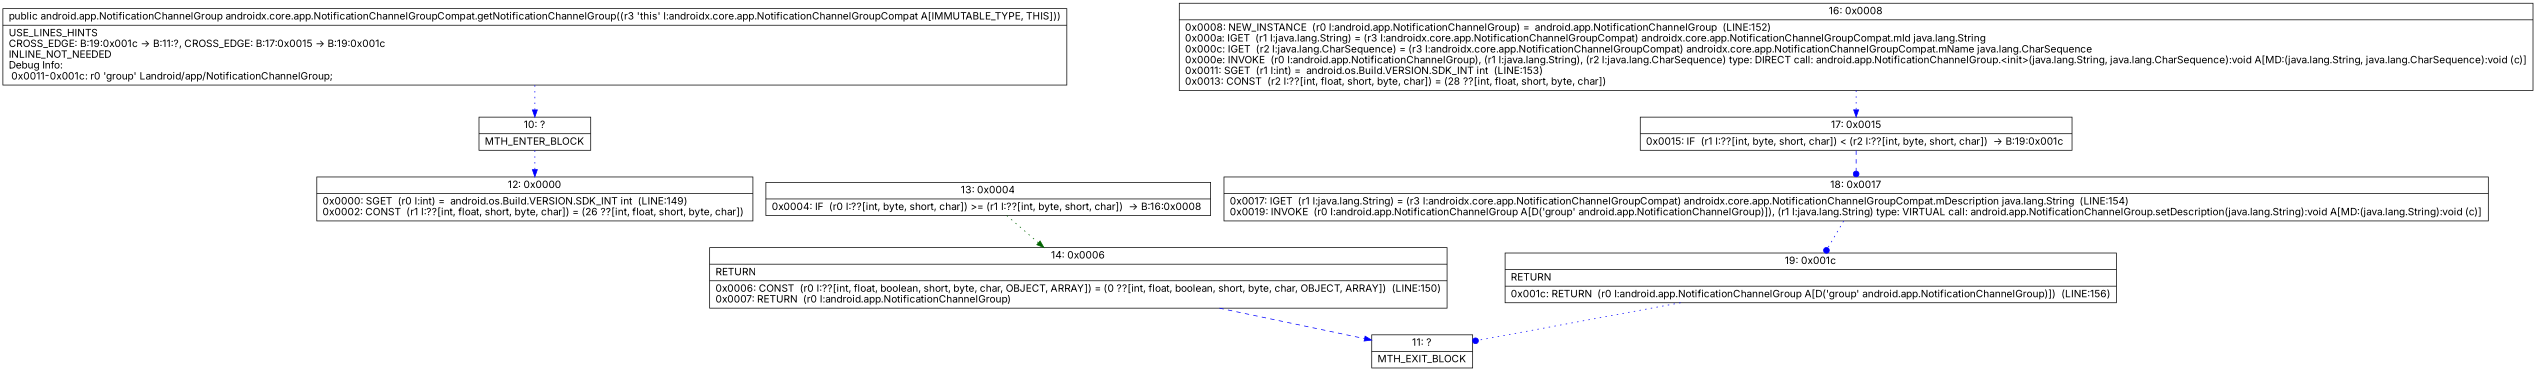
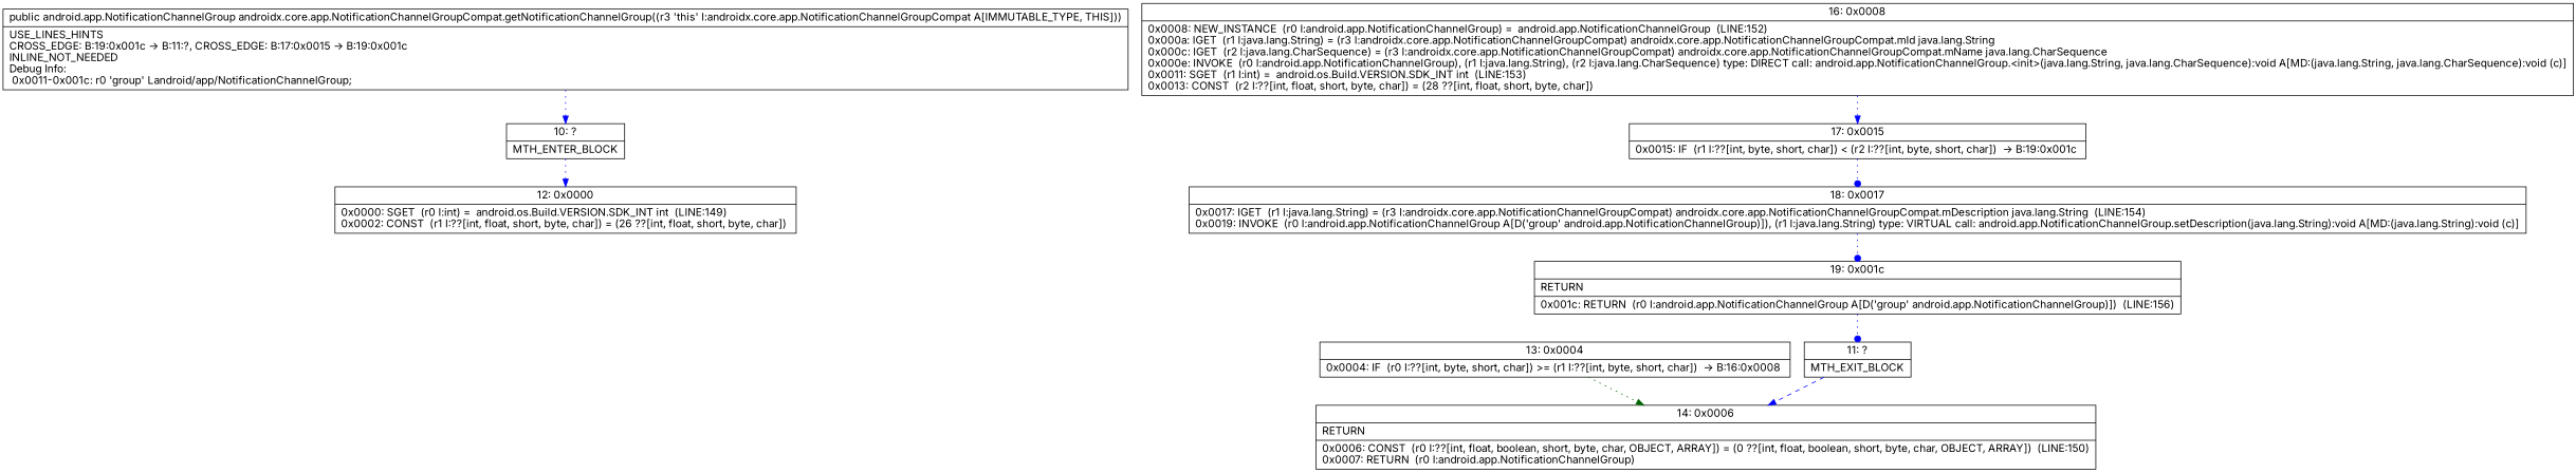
  digraph {
    fontname=Inter
    node [fontname=Inter shape=record]
    edge [arrowhead=normal color=blue fontname=Inter style=dotted]
    n1 [label="{10\:\ ?|MTH_ENTER_BLOCK\l}"]
    n2 [label="{12\:\ 0x0000|0x0000: SGET  (r0 I:int) =  android.os.Build.VERSION.SDK_INT int  (LINE:149)\l0x0002: CONST  (r1 I:??[int, float, short, byte, char]) = (26 ??[int, float, short, byte, char]) \l}"]
    n3 [label="{13\:\ 0x0004|0x0004: IF  (r0 I:??[int, byte, short, char]) \>= (r1 I:??[int, byte, short, char])  \-\> B:16:0x0008 \l}"]
    n4 [label="{14\:\ 0x0006|RETURN\l|0x0006: CONST  (r0 I:??[int, float, boolean, short, byte, char, OBJECT, ARRAY]) = (0 ??[int, float, boolean, short, byte, char, OBJECT, ARRAY])  (LINE:150)\l0x0007: RETURN  (r0 I:android.app.NotificationChannelGroup) \l}"]
    n5 [label="{11\:\ ?|MTH_EXIT_BLOCK\l}"]
    n6 [label="{16\:\ 0x0008|0x0008: NEW_INSTANCE  (r0 I:android.app.NotificationChannelGroup) =  android.app.NotificationChannelGroup  (LINE:152)\l0x000a: IGET  (r1 I:java.lang.String) = (r3 I:androidx.core.app.NotificationChannelGroupCompat) androidx.core.app.NotificationChannelGroupCompat.mId java.lang.String \l0x000c: IGET  (r2 I:java.lang.CharSequence) = (r3 I:androidx.core.app.NotificationChannelGroupCompat) androidx.core.app.NotificationChannelGroupCompat.mName java.lang.CharSequence \l0x000e: INVOKE  (r0 I:android.app.NotificationChannelGroup), (r1 I:java.lang.String), (r2 I:java.lang.CharSequence) type: DIRECT call: android.app.NotificationChannelGroup.\<init\>(java.lang.String, java.lang.CharSequence):void A[MD:(java.lang.String, java.lang.CharSequence):void (c)]\l0x0011: SGET  (r1 I:int) =  android.os.Build.VERSION.SDK_INT int  (LINE:153)\l0x0013: CONST  (r2 I:??[int, float, short, byte, char]) = (28 ??[int, float, short, byte, char]) \l}"]
    n7 [label="{17\:\ 0x0015|0x0015: IF  (r1 I:??[int, byte, short, char]) \< (r2 I:??[int, byte, short, char])  \-\> B:19:0x001c \l}"]
    n8 [label="{18\:\ 0x0017|0x0017: IGET  (r1 I:java.lang.String) = (r3 I:androidx.core.app.NotificationChannelGroupCompat) androidx.core.app.NotificationChannelGroupCompat.mDescription java.lang.String  (LINE:154)\l0x0019: INVOKE  (r0 I:android.app.NotificationChannelGroup A[D('group' android.app.NotificationChannelGroup)]), (r1 I:java.lang.String) type: VIRTUAL call: android.app.NotificationChannelGroup.setDescription(java.lang.String):void A[MD:(java.lang.String):void (c)]\l}"]
    n9 [label="{19\:\ 0x001c|RETURN\l|0x001c: RETURN  (r0 I:android.app.NotificationChannelGroup A[D('group' android.app.NotificationChannelGroup)])  (LINE:156)\l}"]
    n10 [label="{public android.app.NotificationChannelGroup androidx.core.app.NotificationChannelGroupCompat.getNotificationChannelGroup((r3 'this' I:androidx.core.app.NotificationChannelGroupCompat A[IMMUTABLE_TYPE, THIS]))  | USE_LINES_HINTS\lCROSS_EDGE: B:19:0x001c \-\> B:11:?, CROSS_EDGE: B:17:0x0015 \-\> B:19:0x001c\lINLINE_NOT_NEEDED\lDebug Info:\l  0x0011\-0x001c: r0 'group' Landroid\/app\/NotificationChannelGroup;\l}"]
    n1 -> n2
    n3 -> n4 [color=darkgreen]
-   n4 -> n5 [style=dashed]
+   n5 -> n4 [style=dashed]
    n6 -> n7
-   n7 -> n8 [arrowhead=dot style=dashed]
+   n7 -> n8 [arrowhead=dot]
    n8 -> n9 [arrowhead=dot]
    n9 -> n5 [arrowhead=dot]
    n10 -> n1
  }
